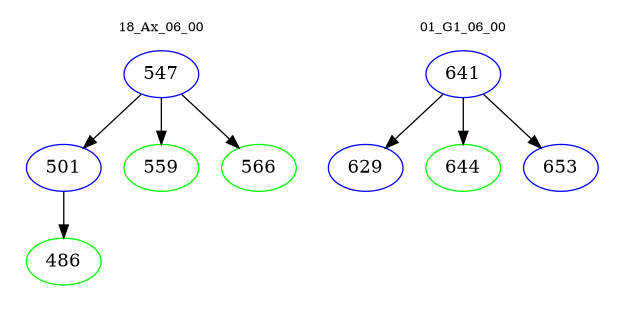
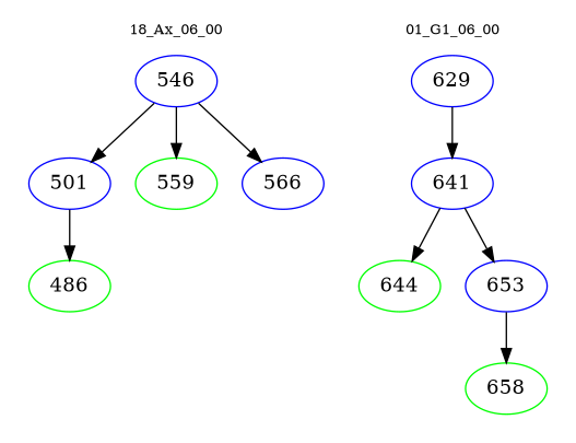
  digraph {
    node [color=blue]
    edge [color=black]
-   n1 [label=547]
+   n1 [label=546]
    n2 [label=501]
    n3 [color=green label=559]
-   n4 [color=green label=566]
+   n4 [label=566]
    n5 [color=green label=486]
    n6 [label=641]
    n7 [label=629]
    n8 [color=green label=644]
    n9 [label=653]
+   n10 [color=green label=658]
    subgraph cluster_1 {
      color=white
      fontsize=10
      label="18_Ax_06_00"
      n1
      n2
      n3
      n4
      n5
    }
    subgraph cluster_2 {
      color=white
      fontsize=10
      label="01_G1_06_00"
      n6
      n7
      n8
      n9
+     n10
    }
    n1 -> n2
    n1 -> n3
    n1 -> n4
    n2 -> n5
-   n6 -> n7
+   n7 -> n6
    n6 -> n8
    n6 -> n9
+   n9 -> n10
  }
